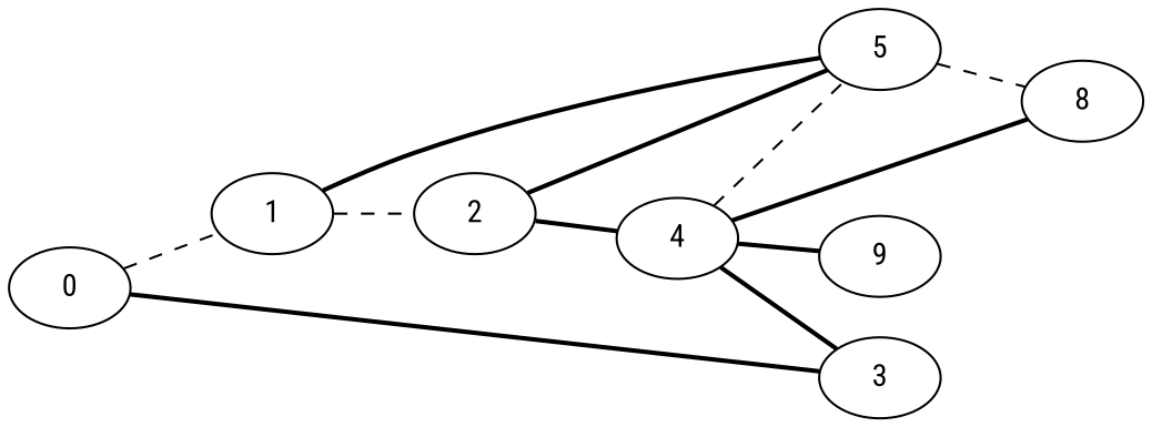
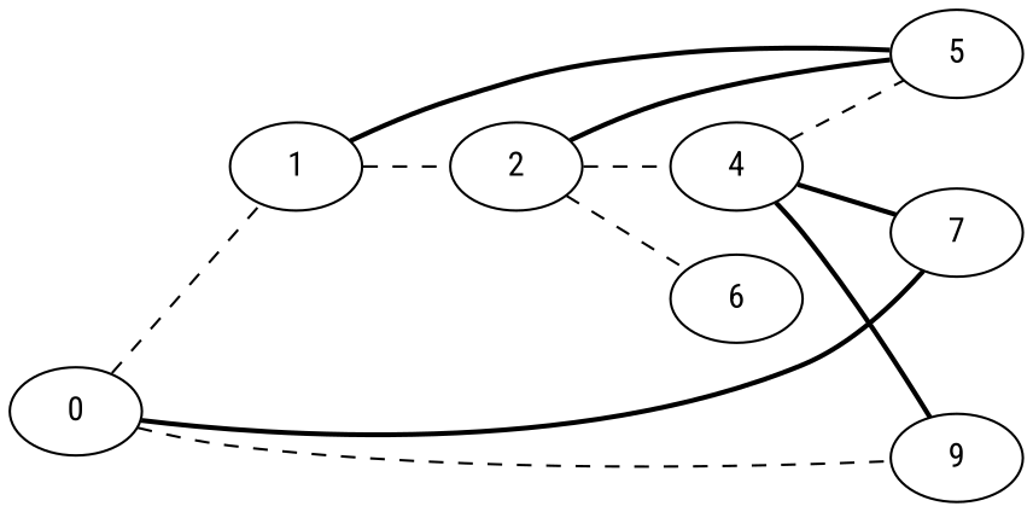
  graph {
    fontname="Roboto Condensed"
    rankdir=LR
    node [fontname="Roboto Condensed"]
    edge [fontname="Roboto Condensed" style=bold]
    0
    1
-   7 [label=3]
+   7
    9
    2
    5
+   6
    4
-   8
    0 -- 1 [style=dashed]
    0 -- 7
+   0 -- 9 [style=dashed]
    1 -- 2 [style=dashed]
    1 -- 5
    2 -- 5
-   2 -- 4
-   5 -- 8 [style=dashed]
+   2 -- 6 [style=dashed]
+   2 -- 4 [style=dashed]
    4 -- 7
    4 -- 9
    4 -- 5 [style=dashed]
-   4 -- 8
  }
